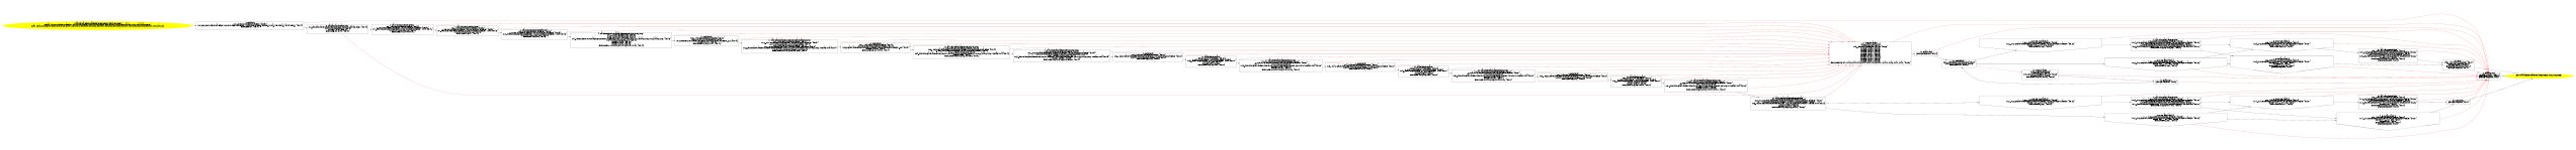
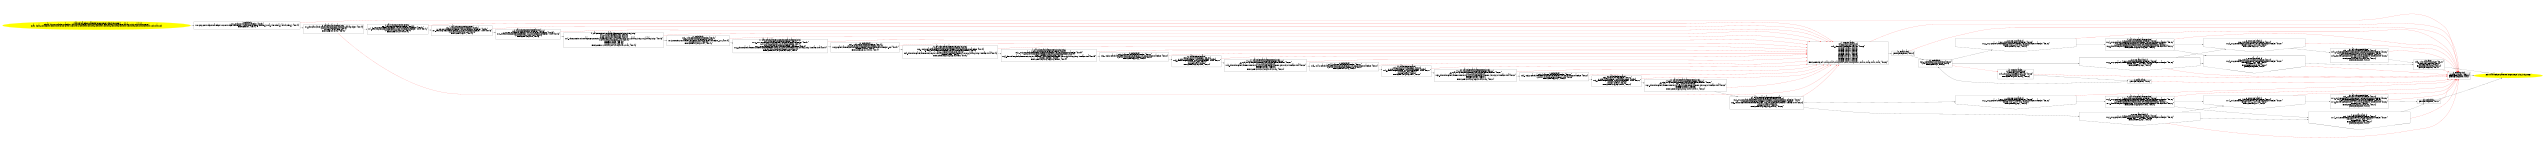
  digraph {
    rankdir=LR
    node [shape=box]
    n1 [color=yellow label="1: Start void OrarHelper.updateNotes(Integer,Integer,String,String,Integer)\nFormals:  this:com.stn.helpers.OrarHelper* id_ora:java.lang.Integer* id_stud:java.lang.Integer* teme:java.lang.String* examen:java.lang.String* nota:java.lang.Integer*\nLocals:  $bcvar6:void CatchVar159:void $irvar12:void $irvar11:void $irvar10:void $irvar9:void $irvar8:void $irvar7:void $irvar6:void $irvar5:void $irvar4:void $irvar3:void $irvar2:void $irvar1:void $irvar0:void \n  " style=filled shape=""]
    n2 [label="4:  method_body \n   n$0=*&this:com.stn.helpers.OrarHelper* [line 192]\n  *n$0.query:com.stn.helpers.OrarHelper(root com.stn.helpers.OrarHelper)=\"update notes set Teme=?,Examen=?,Nota=? where IdOra=? and IdStudent=?\" [line 192]\n  EXIT_SCOPE(n$0); [line 192]\n "]
    n3 [label="3:  exceptions sink \n   NULLIFY(&$bcvar6); [line 211]\n  EXIT_SCOPE($bcvar6); [line 211]\n  APPLY_ABSTRACTION; [line 211]\n "]
    n4 [label="5:  Call Class Class.forName(String) \n   n$1=_fun_Class Class.forName(String)(\"com.mysql.jdbc.Driver\":java.lang.Object*) [line 195]\n  *&$irvar0:java.lang.Class*=n$1 [line 195]\n  NULLIFY(&$irvar0); [line 195]\n  EXIT_SCOPE(n$1,$irvar0); [line 195]\n "]
    n5 [color=yellow label="2: Exit void OrarHelper.updateNotes(Integer,Integer,String,String,Integer) \n  " style=filled shape=""]
    n6 [label="6:  Call String DBConnection.getHost() \n   n$2=*&this:com.stn.helpers.OrarHelper* [line 196]\n  _=*n$2:com.stn.helpers.OrarHelper*(root com.stn.helpers.OrarHelper) [line 196]\n  n$4=_fun_String DBConnection.getHost()(n$2:com.stn.helpers.OrarHelper*) virtual [line 196]\n  *&$irvar1:java.lang.String*=n$4 [line 196]\n  EXIT_SCOPE(_,n$2,n$4); [line 196]\n "]
    n7 [label="41:  exception handler \n   n$96=*&return:void [line 205]\n  *&return:void=null [line 205]\n  n$97=_fun___unwrap_exception(n$96:void) [line 205]\n  NULLIFY(&$irvar3); [line 205]\n  NULLIFY(&$irvar9); [line 205]\n  NULLIFY(&$irvar5); [line 205]\n  NULLIFY(&$irvar4); [line 205]\n  NULLIFY(&$irvar7); [line 205]\n  NULLIFY(&$irvar6); [line 205]\n  NULLIFY(&$irvar11); [line 205]\n  NULLIFY(&$irvar10); [line 205]\n  NULLIFY(&$irvar8); [line 205]\n  NULLIFY(&$irvar1); [line 205]\n  NULLIFY(&$irvar2); [line 205]\n  EXIT_SCOPE(n$96,n$97,$irvar3,$irvar9,$irvar5,$irvar4,$irvar7,$irvar6,$irvar11,$irvar10,$irvar8,$irvar1,$irvar2); [line 205]\n "]
    n8 [label="7:  Call String DBConnection.getUser() \n   n$5=*&this:com.stn.helpers.OrarHelper* [line 196]\n  _=*n$5:com.stn.helpers.OrarHelper*(root com.stn.helpers.OrarHelper) [line 196]\n  n$7=_fun_String DBConnection.getUser()(n$5:com.stn.helpers.OrarHelper*) virtual [line 196]\n  *&$irvar2:java.lang.String*=n$7 [line 196]\n  EXIT_SCOPE(_,n$5,n$7); [line 196]\n "]
    n9 [label="40:  Finally branch \n   APPLY_ABSTRACTION; [line 205]\n "]
    n10 [label="8:  Call String DBConnection.getPassword() \n   n$8=*&this:com.stn.helpers.OrarHelper* [line 196]\n  _=*n$8:com.stn.helpers.OrarHelper*(root com.stn.helpers.OrarHelper) [line 196]\n  n$10=_fun_String DBConnection.getPassword()(n$8:com.stn.helpers.OrarHelper*) virtual [line 196]\n  *&$irvar3:java.lang.String*=n$10 [line 196]\n  EXIT_SCOPE(_,n$8,n$10); [line 196]\n "]
    n11 [label="9:  Call Connection DriverManager.getConnection(String,String,String) \n   n$11=*&$irvar1:java.lang.String* [line 196]\n  n$12=*&$irvar2:java.lang.String* [line 196]\n  n$13=*&$irvar3:java.lang.String* [line 196]\n  n$14=_fun_Connection DriverManager.getConnection(String,String,String)(n$11:java.lang.String*,n$12:java.lang.String*,n$13:java.lang.String*) [line 196]\n  *&$irvar4:java.sql.Connection*=n$14 [line 196]\n  NULLIFY(&$irvar3); [line 196]\n  NULLIFY(&$irvar1); [line 196]\n  NULLIFY(&$irvar2); [line 196]\n  EXIT_SCOPE(n$11,n$12,n$13,n$14,$irvar3,$irvar1,$irvar2); [line 196]\n "]
    n12 [label="10:  method_body \n   n$15=*&this:com.stn.helpers.OrarHelper* [line 196]\n  n$16=*&$irvar4:java.sql.Connection* [line 196]\n  *n$15.connection:com.stn.helpers.OrarHelper(root com.stn.helpers.OrarHelper)=n$16 [line 196]\n  NULLIFY(&$irvar4); [line 196]\n  EXIT_SCOPE(n$15,n$16,$irvar4); [line 196]\n "]
    n13 [label="11:  Call PreparedStatement Connection.prepareStatement(String) \n   n$17=*&this:com.stn.helpers.OrarHelper* [line 197]\n  n$18=*n$17.connection:java.sql.Connection*(root com.stn.helpers.OrarHelper) [line 197]\n  _=*n$18:java.sql.Connection*(root java.sql.Connection) [line 197]\n  n$20=*&this:com.stn.helpers.OrarHelper* [line 197]\n  n$21=*n$20.query:java.lang.String*(root com.stn.helpers.OrarHelper) [line 197]\n  n$22=_fun_PreparedStatement Connection.prepareStatement(String)(n$18:java.sql.Connection*,n$21:java.lang.String*) interface virtual [line 197]\n  *&$irvar5:java.sql.PreparedStatement*=n$22 [line 197]\n  EXIT_SCOPE(_,n$17,n$18,n$20,n$21,n$22); [line 197]\n "]
    n14 [label="12:  method_body \n   n$23=*&this:com.stn.helpers.OrarHelper* [line 197]\n  n$24=*&$irvar5:java.sql.PreparedStatement* [line 197]\n  *n$23.preparedStatement:com.stn.helpers.OrarHelper(root com.stn.helpers.OrarHelper)=n$24 [line 197]\n  NULLIFY(&$irvar5); [line 197]\n  EXIT_SCOPE(n$23,n$24,$irvar5); [line 197]\n "]
    n15 [label="13:  Call void PreparedStatement.setString(int,String) \n   n$25=*&this:com.stn.helpers.OrarHelper* [line 198]\n  n$26=*n$25.preparedStatement:java.sql.PreparedStatement*(root com.stn.helpers.OrarHelper) [line 198]\n  _=*n$26:java.sql.PreparedStatement*(root java.sql.PreparedStatement) [line 198]\n  n$28=*&teme:java.lang.String* [line 198]\n  n$29=_fun_void PreparedStatement.setString(int,String)(n$26:java.sql.PreparedStatement*,1:int,n$28:java.lang.String*) interface virtual [line 198]\n  NULLIFY(&teme); [line 198]\n  EXIT_SCOPE(_,n$25,n$26,n$28,n$29,teme); [line 198]\n "]
    n16 [label="14:  Call void PreparedStatement.setString(int,String) \n   n$30=*&this:com.stn.helpers.OrarHelper* [line 199]\n  n$31=*n$30.preparedStatement:java.sql.PreparedStatement*(root com.stn.helpers.OrarHelper) [line 199]\n  _=*n$31:java.sql.PreparedStatement*(root java.sql.PreparedStatement) [line 199]\n  n$33=*&examen:java.lang.String* [line 199]\n  n$34=_fun_void PreparedStatement.setString(int,String)(n$31:java.sql.PreparedStatement*,2:int,n$33:java.lang.String*) interface virtual [line 199]\n  NULLIFY(&examen); [line 199]\n  EXIT_SCOPE(_,n$30,n$31,n$33,n$34,examen); [line 199]\n "]
    n17 [label="15:  method_body \n   n$35=*&this:com.stn.helpers.OrarHelper* [line 200]\n  n$36=*n$35.preparedStatement:java.sql.PreparedStatement*(root com.stn.helpers.OrarHelper) [line 200]\n  *&$irvar7:java.sql.PreparedStatement*=n$36 [line 200]\n  EXIT_SCOPE(n$35,n$36); [line 200]\n "]
    n18 [label="16:  Call int Integer.intValue() \n   n$37=*&nota:java.lang.Integer* [line 200]\n  _=*n$37:java.lang.Integer*(root java.lang.Integer) [line 200]\n  n$39=_fun_int Integer.intValue()(n$37:java.lang.Integer*) virtual [line 200]\n  *&$irvar6:int=n$39 [line 200]\n  NULLIFY(&nota); [line 200]\n  EXIT_SCOPE(_,n$37,n$39,nota); [line 200]\n "]
    n19 [label="17:  Call void PreparedStatement.setInt(int,int) \n   n$40=*&$irvar7:java.sql.PreparedStatement* [line 200]\n  _=*n$40:java.sql.PreparedStatement*(root java.sql.PreparedStatement) [line 200]\n  n$42=*&$irvar6:int [line 200]\n  n$43=_fun_void PreparedStatement.setInt(int,int)(n$40:java.sql.PreparedStatement*,3:int,n$42:int) interface virtual [line 200]\n  NULLIFY(&$irvar7); [line 200]\n  NULLIFY(&$irvar6); [line 200]\n  EXIT_SCOPE(_,n$40,n$42,n$43,$irvar7,$irvar6); [line 200]\n "]
    n20 [label="18:  method_body \n   n$44=*&this:com.stn.helpers.OrarHelper* [line 201]\n  n$45=*n$44.preparedStatement:java.sql.PreparedStatement*(root com.stn.helpers.OrarHelper) [line 201]\n  *&$irvar9:java.sql.PreparedStatement*=n$45 [line 201]\n  EXIT_SCOPE(n$44,n$45); [line 201]\n "]
    n21 [label="19:  Call int Integer.intValue() \n   n$46=*&id_ora:java.lang.Integer* [line 201]\n  _=*n$46:java.lang.Integer*(root java.lang.Integer) [line 201]\n  n$48=_fun_int Integer.intValue()(n$46:java.lang.Integer*) virtual [line 201]\n  *&$irvar8:int=n$48 [line 201]\n  NULLIFY(&id_ora); [line 201]\n  EXIT_SCOPE(_,n$46,n$48,id_ora); [line 201]\n "]
    n22 [label="20:  Call void PreparedStatement.setInt(int,int) \n   n$49=*&$irvar9:java.sql.PreparedStatement* [line 201]\n  _=*n$49:java.sql.PreparedStatement*(root java.sql.PreparedStatement) [line 201]\n  n$51=*&$irvar8:int [line 201]\n  n$52=_fun_void PreparedStatement.setInt(int,int)(n$49:java.sql.PreparedStatement*,4:int,n$51:int) interface virtual [line 201]\n  NULLIFY(&$irvar9); [line 201]\n  NULLIFY(&$irvar8); [line 201]\n  EXIT_SCOPE(_,n$49,n$51,n$52,$irvar9,$irvar8); [line 201]\n "]
    n23 [label="21:  method_body \n   n$53=*&this:com.stn.helpers.OrarHelper* [line 202]\n  n$54=*n$53.preparedStatement:java.sql.PreparedStatement*(root com.stn.helpers.OrarHelper) [line 202]\n  *&$irvar11:java.sql.PreparedStatement*=n$54 [line 202]\n  EXIT_SCOPE(n$53,n$54); [line 202]\n "]
    n24 [label="22:  Call int Integer.intValue() \n   n$55=*&id_stud:java.lang.Integer* [line 202]\n  _=*n$55:java.lang.Integer*(root java.lang.Integer) [line 202]\n  n$57=_fun_int Integer.intValue()(n$55:java.lang.Integer*) virtual [line 202]\n  *&$irvar10:int=n$57 [line 202]\n  NULLIFY(&id_stud); [line 202]\n  EXIT_SCOPE(_,n$55,n$57,id_stud); [line 202]\n "]
    n25 [label="23:  Call void PreparedStatement.setInt(int,int) \n   n$58=*&$irvar11:java.sql.PreparedStatement* [line 202]\n  _=*n$58:java.sql.PreparedStatement*(root java.sql.PreparedStatement) [line 202]\n  n$60=*&$irvar10:int [line 202]\n  n$61=_fun_void PreparedStatement.setInt(int,int)(n$58:java.sql.PreparedStatement*,5:int,n$60:int) interface virtual [line 202]\n  NULLIFY(&$irvar11); [line 202]\n  NULLIFY(&$irvar10); [line 202]\n  EXIT_SCOPE(_,n$58,n$60,n$61,$irvar11,$irvar10); [line 202]\n "]
    n26 [label="24:  Call int PreparedStatement.executeUpdate() \n   n$62=*&this:com.stn.helpers.OrarHelper* [line 203]\n  n$63=*n$62.preparedStatement:java.sql.PreparedStatement*(root com.stn.helpers.OrarHelper) [line 203]\n  _=*n$63:java.sql.PreparedStatement*(root java.sql.PreparedStatement) [line 203]\n  n$65=_fun_int PreparedStatement.executeUpdate()(n$63:java.sql.PreparedStatement*) interface virtual [line 203]\n  *&$irvar12:int=n$65 [line 203]\n  NULLIFY(&$irvar12); [line 203]\n  EXIT_SCOPE(_,n$62,n$63,n$65,$irvar12); [line 203]\n "]
    n27 [label="25: Prune (true branch, if) \n   n$66=*&this:com.stn.helpers.OrarHelper* [line 205]\n  n$67=*n$66.preparedStatement:java.sql.PreparedStatement*(root com.stn.helpers.OrarHelper) [line 205]\n  PRUNE(!(n$67 == null), true); [line 205]\n  EXIT_SCOPE(n$66,n$67); [line 205]\n " shape=invhouse]
    n28 [label="26: Prune (false branch, if) \n   n$66=*&this:com.stn.helpers.OrarHelper* [line 205]\n  n$67=*n$66.preparedStatement:java.sql.PreparedStatement*(root com.stn.helpers.OrarHelper) [line 205]\n  PRUNE((n$67 == null), false); [line 205]\n  EXIT_SCOPE(n$66,n$67); [line 205]\n " shape=invhouse]
    n29 [label="27:  Call void PreparedStatement.close() \n   n$68=*&this:com.stn.helpers.OrarHelper* [line 206]\n  n$69=*n$68.preparedStatement:java.sql.PreparedStatement*(root com.stn.helpers.OrarHelper) [line 206]\n  n$72=_fun___set_mem_attribute(n$69:java.sql.PreparedStatement*) [line 206]\n  _=*n$69:java.sql.PreparedStatement*(root java.sql.PreparedStatement) [line 206]\n  n$71=_fun_void PreparedStatement.close()(n$69:java.sql.PreparedStatement*) interface virtual [line 206]\n  EXIT_SCOPE(_,n$68,n$69,n$71,n$72); [line 206]\n "]
    n30 [label="28: Prune (true branch, if) \n   n$73=*&this:com.stn.helpers.OrarHelper* [line 207]\n  n$74=*n$73.connection:java.sql.Connection*(root com.stn.helpers.OrarHelper) [line 207]\n  PRUNE(!(n$74 == null), true); [line 207]\n  EXIT_SCOPE(n$73,n$74); [line 207]\n " shape=invhouse]
    n31 [label="29: Prune (false branch, if) \n   n$73=*&this:com.stn.helpers.OrarHelper* [line 207]\n  n$74=*n$73.connection:java.sql.Connection*(root com.stn.helpers.OrarHelper) [line 207]\n  PRUNE((n$74 == null), false); [line 207]\n  NULLIFY(&this); [line 207]\n  EXIT_SCOPE(n$73,n$74,this); [line 207]\n  APPLY_ABSTRACTION; [line 207]\n " shape=invhouse]
    n32 [label="30:  Call void Connection.close() \n   n$75=*&this:com.stn.helpers.OrarHelper* [line 208]\n  n$76=*n$75.connection:java.sql.Connection*(root com.stn.helpers.OrarHelper) [line 208]\n  n$79=_fun___set_mem_attribute(n$76:java.sql.Connection*) [line 208]\n  _=*n$76:java.sql.Connection*(root java.sql.Connection) [line 208]\n  n$78=_fun_void Connection.close()(n$76:java.sql.Connection*) interface virtual [line 208]\n  NULLIFY(&this); [line 208]\n  EXIT_SCOPE(_,n$75,n$76,n$78,n$79,this); [line 208]\n  APPLY_ABSTRACTION; [line 208]\n "]
    n33 [label="39:  method_body \n   APPLY_ABSTRACTION; [line 211]\n "]
    n34 [label="31:  method_body \n   n$80=*&CatchVar159:java.lang.Object* [line 205]\n  *&$bcvar6:java.lang.Object*=n$80 [line 205]\n  EXIT_SCOPE(n$80); [line 205]\n "]
    n35 [label="32: Prune (true branch, if) \n   n$81=*&this:com.stn.helpers.OrarHelper* [line 205]\n  n$82=*n$81.preparedStatement:java.sql.PreparedStatement*(root com.stn.helpers.OrarHelper) [line 205]\n  PRUNE(!(n$82 == null), true); [line 205]\n  EXIT_SCOPE(n$81,n$82); [line 205]\n " shape=invhouse]
    n36 [label="33: Prune (false branch, if) \n   n$81=*&this:com.stn.helpers.OrarHelper* [line 205]\n  n$82=*n$81.preparedStatement:java.sql.PreparedStatement*(root com.stn.helpers.OrarHelper) [line 205]\n  PRUNE((n$82 == null), false); [line 205]\n  EXIT_SCOPE(n$81,n$82); [line 205]\n " shape=invhouse]
    n37 [label="43:  exception handler \n   n$96=*&return:void [line 205]\n  *&return:void=null [line 205]\n  n$97=_fun___unwrap_exception(n$96:void) [line 205]\n  NULLIFY(&$bcvar6); [line 205]\n  EXIT_SCOPE(n$96,n$97,$bcvar6); [line 205]\n "]
    n38 [label="34:  Call void PreparedStatement.close() \n   n$83=*&this:com.stn.helpers.OrarHelper* [line 206]\n  n$84=*n$83.preparedStatement:java.sql.PreparedStatement*(root com.stn.helpers.OrarHelper) [line 206]\n  n$87=_fun___set_mem_attribute(n$84:java.sql.PreparedStatement*) [line 206]\n  _=*n$84:java.sql.PreparedStatement*(root java.sql.PreparedStatement) [line 206]\n  n$86=_fun_void PreparedStatement.close()(n$84:java.sql.PreparedStatement*) interface virtual [line 206]\n  EXIT_SCOPE(_,n$83,n$84,n$86,n$87); [line 206]\n "]
    n39 [label="35: Prune (true branch, if) \n   n$88=*&this:com.stn.helpers.OrarHelper* [line 207]\n  n$89=*n$88.connection:java.sql.Connection*(root com.stn.helpers.OrarHelper) [line 207]\n  PRUNE(!(n$89 == null), true); [line 207]\n  EXIT_SCOPE(n$88,n$89); [line 207]\n " shape=invhouse]
    n40 [label="36: Prune (false branch, if) \n   n$88=*&this:com.stn.helpers.OrarHelper* [line 207]\n  n$89=*n$88.connection:java.sql.Connection*(root com.stn.helpers.OrarHelper) [line 207]\n  PRUNE((n$89 == null), false); [line 207]\n  NULLIFY(&this); [line 207]\n  EXIT_SCOPE(n$88,n$89,this); [line 207]\n  APPLY_ABSTRACTION; [line 207]\n " shape=invhouse]
-   n41 [label="42:  Finally mem \n   APPLY_ABSTRACTION; [line 205]\n "]
+   n41 [label="42:  Finally branch \n   APPLY_ABSTRACTION; [line 205]\n "]
    n42 [label="37:  Call void Connection.close() \n   n$90=*&this:com.stn.helpers.OrarHelper* [line 208]\n  n$91=*n$90.connection:java.sql.Connection*(root com.stn.helpers.OrarHelper) [line 208]\n  n$94=_fun___set_mem_attribute(n$91:java.sql.Connection*) [line 208]\n  _=*n$91:java.sql.Connection*(root java.sql.Connection) [line 208]\n  n$93=_fun_void Connection.close()(n$91:java.sql.Connection*) interface virtual [line 208]\n  NULLIFY(&this); [line 208]\n  EXIT_SCOPE(_,n$90,n$91,n$93,n$94,this); [line 208]\n  APPLY_ABSTRACTION; [line 208]\n "]
    n43 [label="38:  throw \n   n$95=*&$bcvar6:java.lang.Object* [line 210]\n  *&return:void=EXN n$95 [line 210]\n  NULLIFY(&$bcvar6); [line 210]\n  EXIT_SCOPE(n$95,$bcvar6); [line 210]\n  APPLY_ABSTRACTION; [line 210]\n "]
    n1 -> n2
    n2 -> n3 [color=red]
    n2 -> n4
    n3 -> n5
    n4 -> n6
    n4 -> n7 [color=red]
    n6 -> n7 [color=red]
    n6 -> n8
    n7 -> n3 [color=red]
    n7 -> n9
    n8 -> n7 [color=red]
    n8 -> n10
    n9 -> n3 [color=red]
    n9 -> n34
    n10 -> n7 [color=red]
    n10 -> n11
    n11 -> n7 [color=red]
    n11 -> n12
    n12 -> n7 [color=red]
    n12 -> n13
    n13 -> n7 [color=red]
    n13 -> n14
    n14 -> n7 [color=red]
    n14 -> n15
    n15 -> n7 [color=red]
    n15 -> n16
    n16 -> n7 [color=red]
    n16 -> n17
    n17 -> n7 [color=red]
    n17 -> n18
    n18 -> n7 [color=red]
    n18 -> n19
    n19 -> n7 [color=red]
    n19 -> n20
    n20 -> n7 [color=red]
    n20 -> n21
    n21 -> n7 [color=red]
    n21 -> n22
    n22 -> n7 [color=red]
    n22 -> n23
    n23 -> n7 [color=red]
    n23 -> n24
    n24 -> n7 [color=red]
    n24 -> n25
    n25 -> n7 [color=red]
    n25 -> n26
    n26 -> n7 [color=red]
    n26 -> n27
    n26 -> n28
    n27 -> n3 [color=red]
    n27 -> n29
    n28 -> n3 [color=red]
    n28 -> n30
    n28 -> n31
    n29 -> n3 [color=red]
    n29 -> n30
    n29 -> n31
    n30 -> n3 [color=red]
    n30 -> n32
    n31 -> n3 [color=red]
    n31 -> n33
    n32 -> n3 [color=red]
    n32 -> n33
    n33 -> n3 [color=red]
    n33 -> n5
    n34 -> n35
    n34 -> n36
    n34 -> n37 [color=red]
    n35 -> n3 [color=red]
    n35 -> n38
    n36 -> n3 [color=red]
    n36 -> n39
    n36 -> n40
    n37 -> n3 [color=red]
    n37 -> n41
    n38 -> n3 [color=red]
    n38 -> n39
    n38 -> n40
    n39 -> n3 [color=red]
    n39 -> n42
    n40 -> n3 [color=red]
    n40 -> n43
    n41 -> n3 [color=red]
    n41 -> n34
    n42 -> n3 [color=red]
    n42 -> n43
    n43 -> n3 [color=red]
    n43 -> n5
  }
